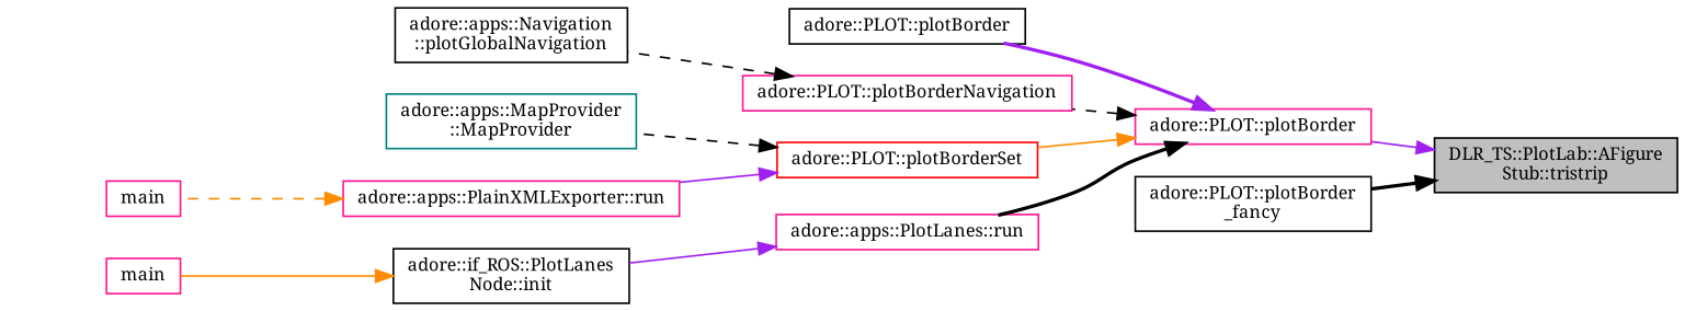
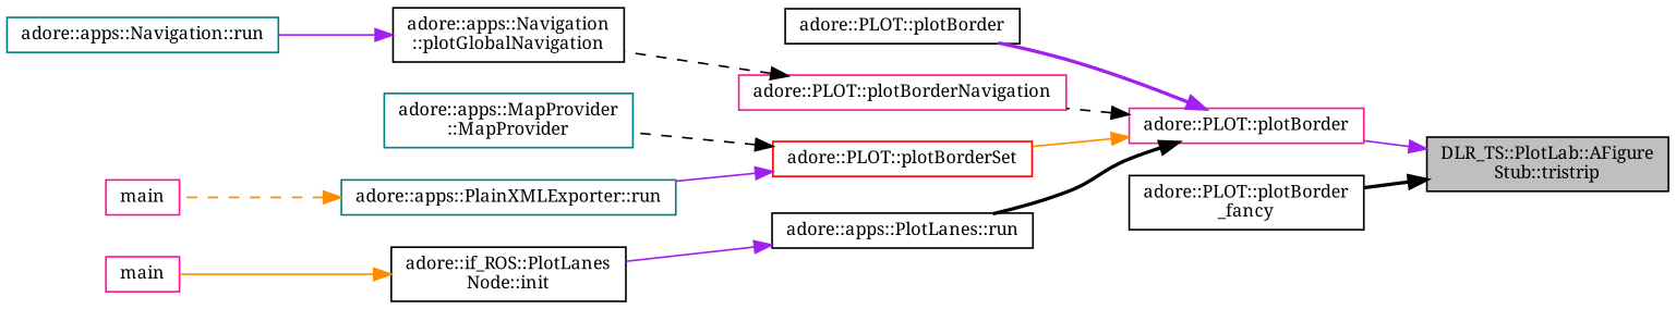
  digraph {
    fontname="Noto Serif"
    rankdir=RL
    node [color=black fillcolor=white fontname="Noto Serif" fontsize=10 shape=record style=filled]
    edge [color=purple dir=back fontname="Noto Serif" fontsize=10 labelfontname=Helvetica labelfontsize=10 style=solid]
    n1 [fillcolor=grey75 fontcolor=black height=0.2 label="DLR_TS::PlotLab::AFigure\lStub::tristrip" width=0.4]
    n2 [color=deeppink height=0.2 label="adore::PLOT::plotBorder" width=0.4]
    n3 [height=0.2 label="adore::PLOT::plotBorder\l_fancy" width=0.4]
    n4 [height=0.2 label="adore::PLOT::plotBorder" width=0.4]
    n5 [color=deeppink height=0.2 label="adore::PLOT::plotBorderNavigation" width=0.4]
    n6 [color=red height=0.2 label="adore::PLOT::plotBorderSet" width=0.4]
-   n7 [color=deeppink height=0.2 label="adore::apps::PlotLanes::run" width=0.4]
+   n7 [height=0.2 label="adore::apps::PlotLanes::run" width=0.4]
    n8 [height=0.2 label="adore::apps::Navigation\l::plotGlobalNavigation" width=0.4]
    n9 [color=teal height=0.2 label="adore::apps::MapProvider\l::MapProvider" width=0.4]
-   n10 [color=deeppink height=0.2 label="adore::apps::PlainXMLExporter::run" width=0.4]
+   n10 [color=teal height=0.2 label="adore::apps::PlainXMLExporter::run" width=0.4]
    n11 [height=0.2 label="adore::if_ROS::PlotLanes\lNode::init" width=0.4]
+   n12 [color=teal height=0.2 label="adore::apps::Navigation::run" width=0.4]
    n13 [color=deeppink height=0.2 label=main width=0.4]
    n14 [color=deeppink height=0.2 label=main width=0.4]
    n1 -> n2
    n1 -> n3 [color=black style=bold]
    n2 -> n4 [style=bold]
    n2 -> n5 [color=black style=dashed]
    n2 -> n6 [color=darkorange]
    n2 -> n7 [color=black style=bold]
    n5 -> n8 [color=black style=dashed]
    n6 -> n9 [color=black style=dashed]
    n6 -> n10
    n7 -> n11
+   n8 -> n12
    n10 -> n13 [color=darkorange style=dashed]
    n11 -> n14 [color=darkorange]
  }
